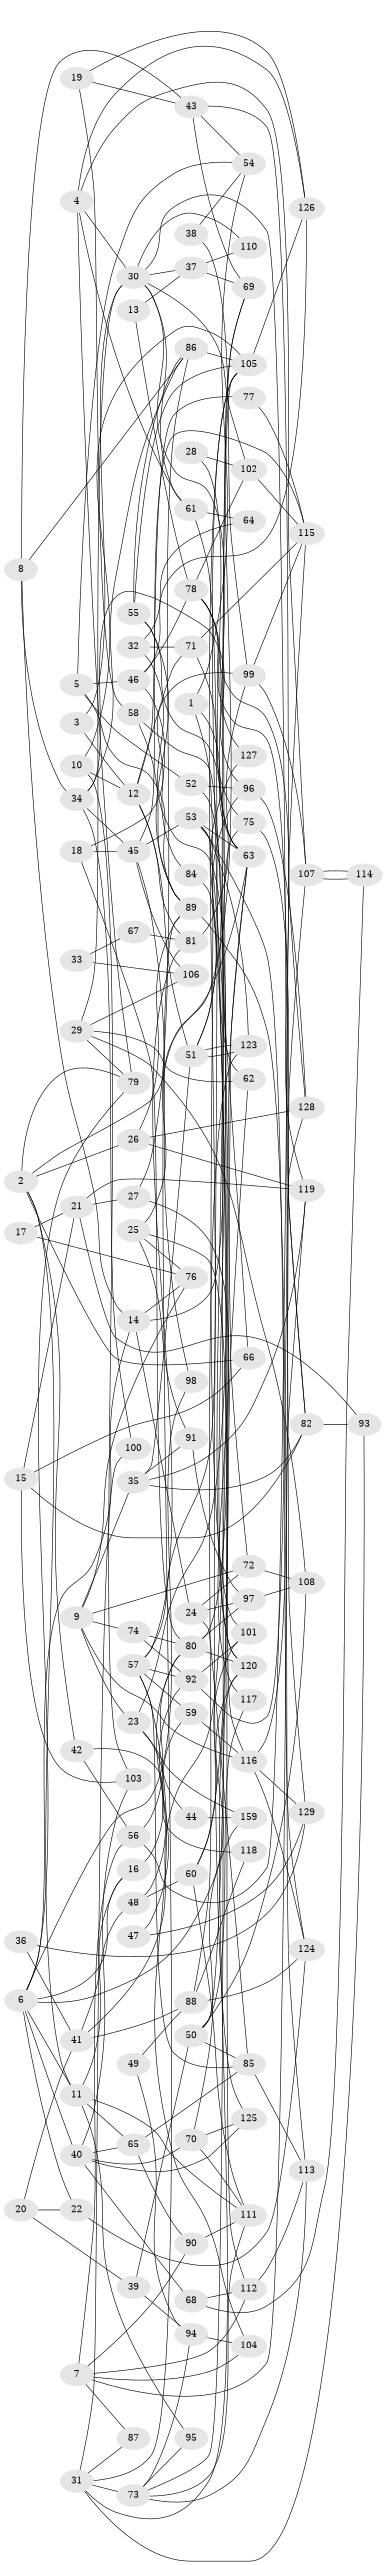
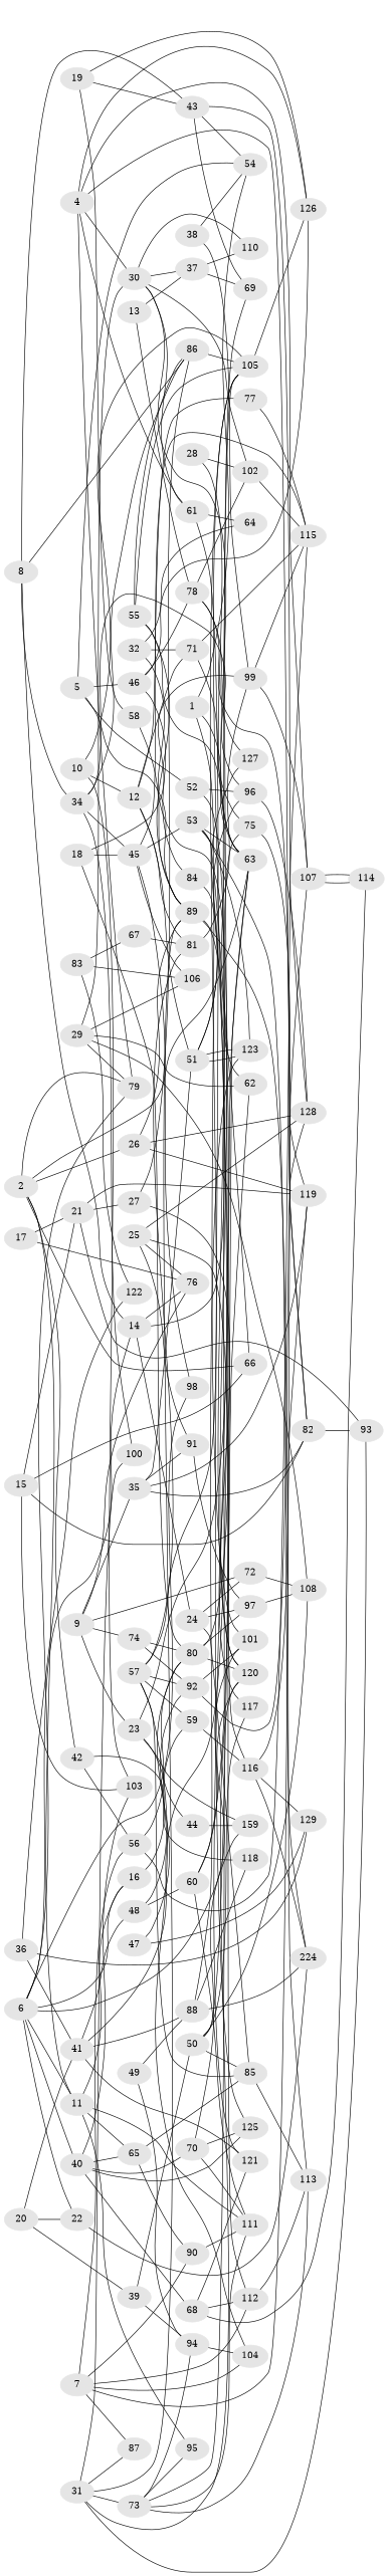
  graph {
    rankdir=LR
    node [color=gray90 style=filled]
    1
    54
    63
    101
    2
    11
    26
    42
    66
    79
    16
    65
    95
    111
    119
    89
    128
    56
    118
-   3
    12
    30
    51
    71
    77
    81
    61
    37
    102
    110
    129
    4
    107
    126
    64
    125
    114
    5
    46
    52
    78
    84
    120
    96
+   121
    113
    6
    14
    22
    40
    98
    76
    24
    75
    59
-   124
+   124 [label=224]
    103
    68
    70
    7
    87
    90
    104
    112
    80
    115
    8
    34
    43
    86
    45
    100
    69
    105
    9
    23
    35
    72
    74
    116
    44
    n82 [label=159]
    82
    91
    108
    92
    10
    123
    127
    85
    99
    13
    97
    15
    21
    27
    93
    17
    18
    106
    53
    19
    58
    20
    39
    41
    50
    94
    48
    88
    117
    25
    28
    29
    62
    31
    73
    32
-   33
+   33 [label=83]
    67
+   122
    36
    38
    60
    47
    49
    55
    57
    1 -- 54
    1 -- 63
    1 -- 101
    2 -- 63
    2 -- 11
    2 -- 26
    2 -- 42
    2 -- 66
    2 -- 79
    11 -- 16
    11 -- 65
    11 -- 95
    11 -- 111
    26 -- 119
    26 -- 89
    26 -- 128
    42 -- 56
    42 -- 118
    16 -- 59
    65 -- 90
    65 -- 85
+   89 -- 121
    89 -- 113
    56 -- 80
    56 -- 115
-   3 -- 12
-   3 -- 30
    12 -- 51
    12 -- 71
    12 -- 77
    12 -- 81
    30 -- 63
    30 -- 61
    30 -- 37
    30 -- 102
    30 -- 110
-   30 -- 129
    51 -- 96
    51 -- 123
    51 -- 123
    51 -- 127
    71 -- 75
    71 -- 115
    77 -- 115
    81 -- 99
    61 -- 64
    61 -- 125
    37 -- 110
    37 -- 69
    102 -- 115
    4 -- 79
-   78 -- 119
+   4 -- 119
    4 -- 30
    4 -- 61
    4 -- 107
    4 -- 126
    107 -- 114
    107 -- 114
    5 -- 54
    5 -- 89
    5 -- 46
    5 -- 52
    46 -- 126
    46 -- 78
    46 -- 84
    52 -- 120
    52 -- 96
    78 -- 102
    78 -- 82
    78 -- 127
    84 -- 112
    96 -- 128
    6 -- 11
    6 -- 79
    6 -- 16
    6 -- 120
    6 -- 14
    6 -- 22
    6 -- 40
    6 -- 98
    14 -- 76
    14 -- 24
    14 -- 75
    22 -- 124
    40 -- 65
    40 -- 125
    40 -- 103
    40 -- 68
    40 -- 70
    24 -- 72
    24 -- 85
    24 -- 97
    75 -- 82
    59 -- 116
    68 -- 114
+   68 -- 121
    68 -- 112
    70 -- 111
    70 -- 125
    70 -- n82
    7 -- 56
    7 -- 107
    7 -- 87
    7 -- 90
    7 -- 104
    7 -- 112
    90 -- 111
    112 -- 113
    80 -- 120
    80 -- 105
    80 -- 97
    8 -- 14
    8 -- 34
    8 -- 43
    8 -- 86
    34 -- 96
    34 -- 86
    34 -- 45
    34 -- 100
    43 -- 54
    43 -- 128
    43 -- 69
    86 -- 105
    45 -- 98
    45 -- 115
    45 -- 106
    45 -- 53
    105 -- 126
    9 -- 76
    9 -- 23
    9 -- 35
    9 -- 72
    9 -- 74
-   9 -- 116
    23 -- 63
    23 -- 44
    23 -- n82
    35 -- 119
    35 -- 51
    35 -- 82
    35 -- 91
    72 -- 108
    74 -- 80
    74 -- 92
    116 -- 119
    116 -- 129
    116 -- 124
    44 -- n82
    82 -- 93
    91 -- 97
    92 -- 101
    92 -- 128
    10 -- 12
    10 -- 103
    10 -- 105
    85 -- 113
    99 -- 107
    99 -- 115
    13 -- 37
    13 -- 78
    97 -- 108
    15 -- 66
    15 -- 103
    15 -- 82
    15 -- 21
    21 -- 119
    21 -- 27
    21 -- 93
    27 -- 86
    27 -- 117
    17 -- 76
    17 -- 21
    18 -- 80
    18 -- 45
    18 -- 99
    53 -- 63
    53 -- 66
    53 -- 124
    53 -- 123
    19 -- 126
    19 -- 43
    19 -- 58
    58 -- 89
-   58 -- 72
    20 -- 22
    20 -- 39
    20 -- 41
    39 -- 50
    39 -- 94
+   41 -- 121
    41 -- 69
    41 -- 48
    41 -- 88
    50 -- 63
    50 -- 108
    50 -- 85
    50 -- 117
    94 -- 104
    48 -- 92
    48 -- 60
    88 -- 118
    88 -- 124
    88 -- 123
-   25 -- 69
+   25 -- 128
    25 -- 76
    25 -- 116
    25 -- 91
    28 -- 63
    28 -- 102
    29 -- 79
    29 -- 30
    29 -- 108
    29 -- 106
    29 -- 62
    31 -- 89
    31 -- 120
    31 -- 87
    31 -- 100
    31 -- 93
    31 -- 73
    73 -- 95
    73 -- 111
    73 -- 113
    73 -- 105
    73 -- 94
    32 -- 71
    32 -- 64
    32 -- 120
    33 -- 106
    33 -- 67
+   33 -- 122
    67 -- 81
    36 -- 129
    36 -- 41
+   36 -- 122
    38 -- 54
    38 -- 99
    60 -- 101
    60 -- 111
    60 -- 62
    47 -- 129
    47 -- 80
    49 -- 94
    49 -- 88
    55 -- 89
    55 -- 86
    55 -- 105
    55 -- 62
    57 -- 81
    57 -- 59
    57 -- 104
    57 -- 105
    57 -- 92
    57 -- 85
  }
